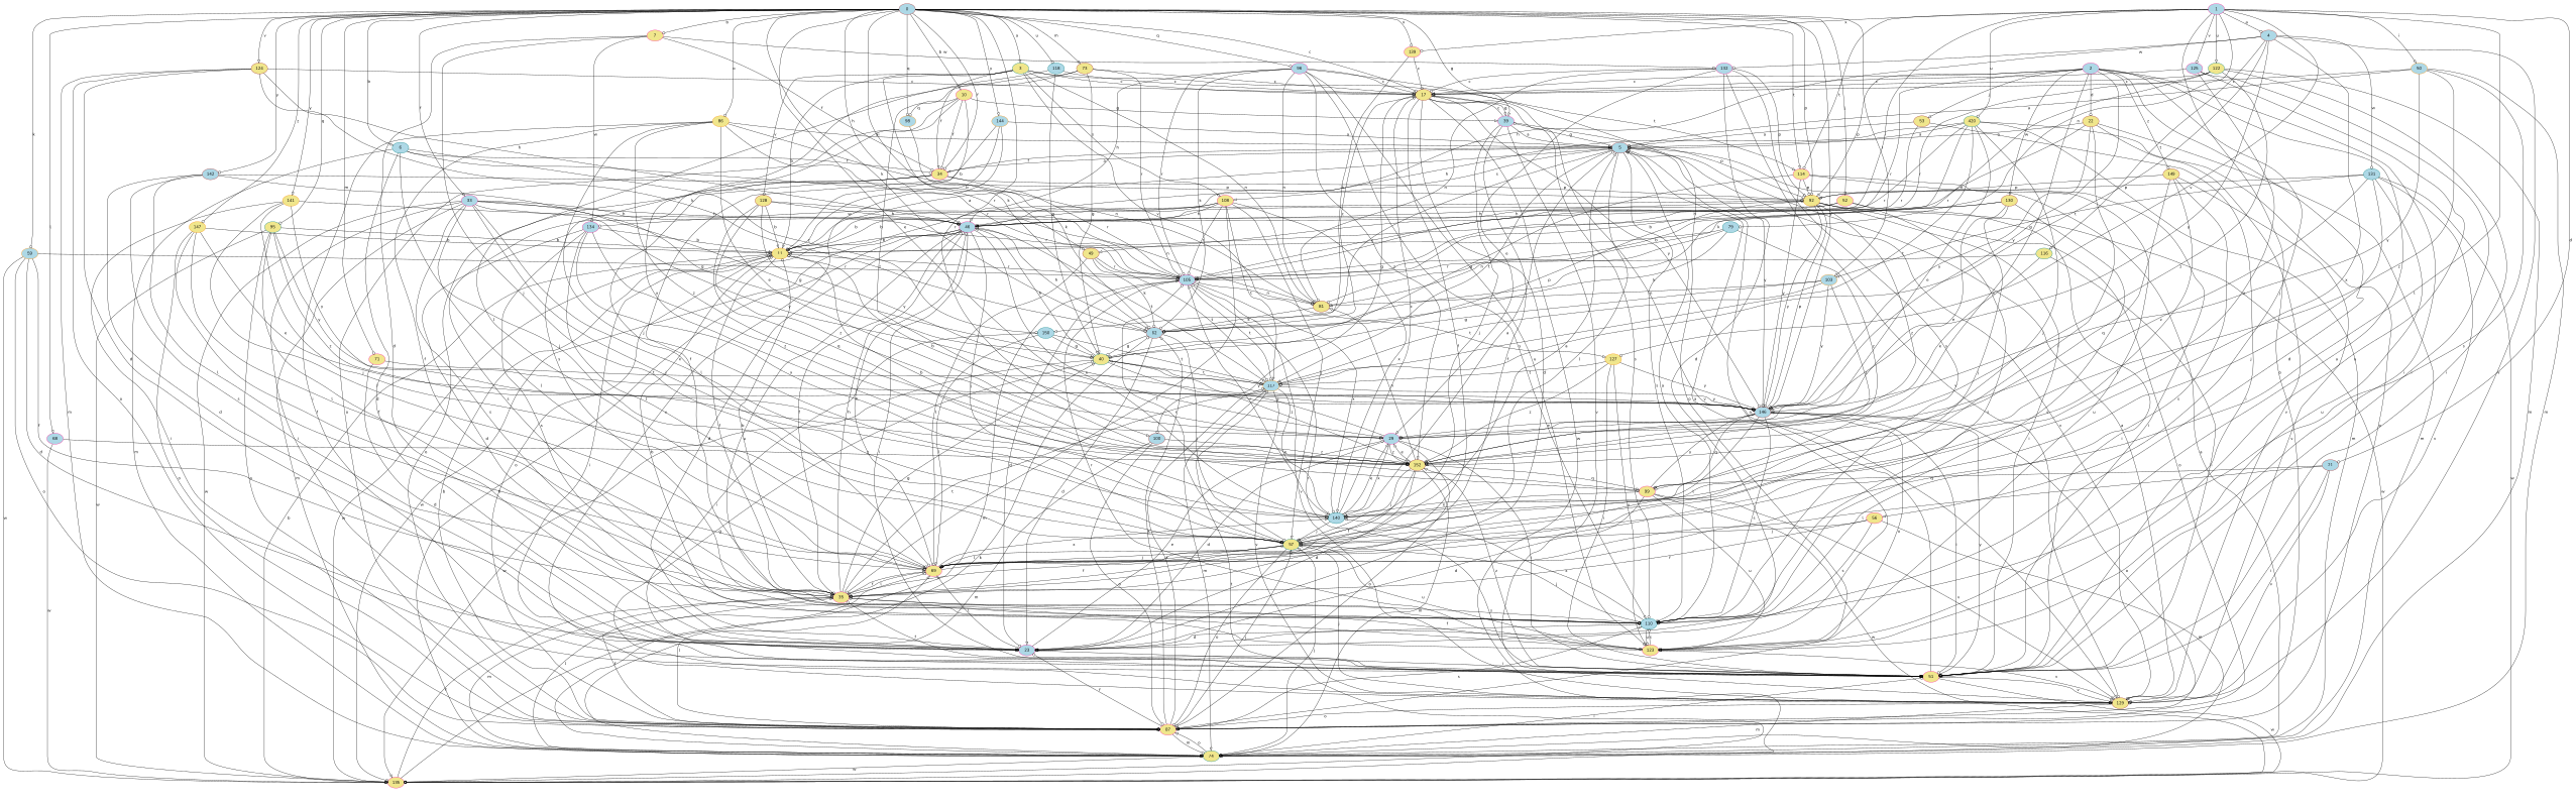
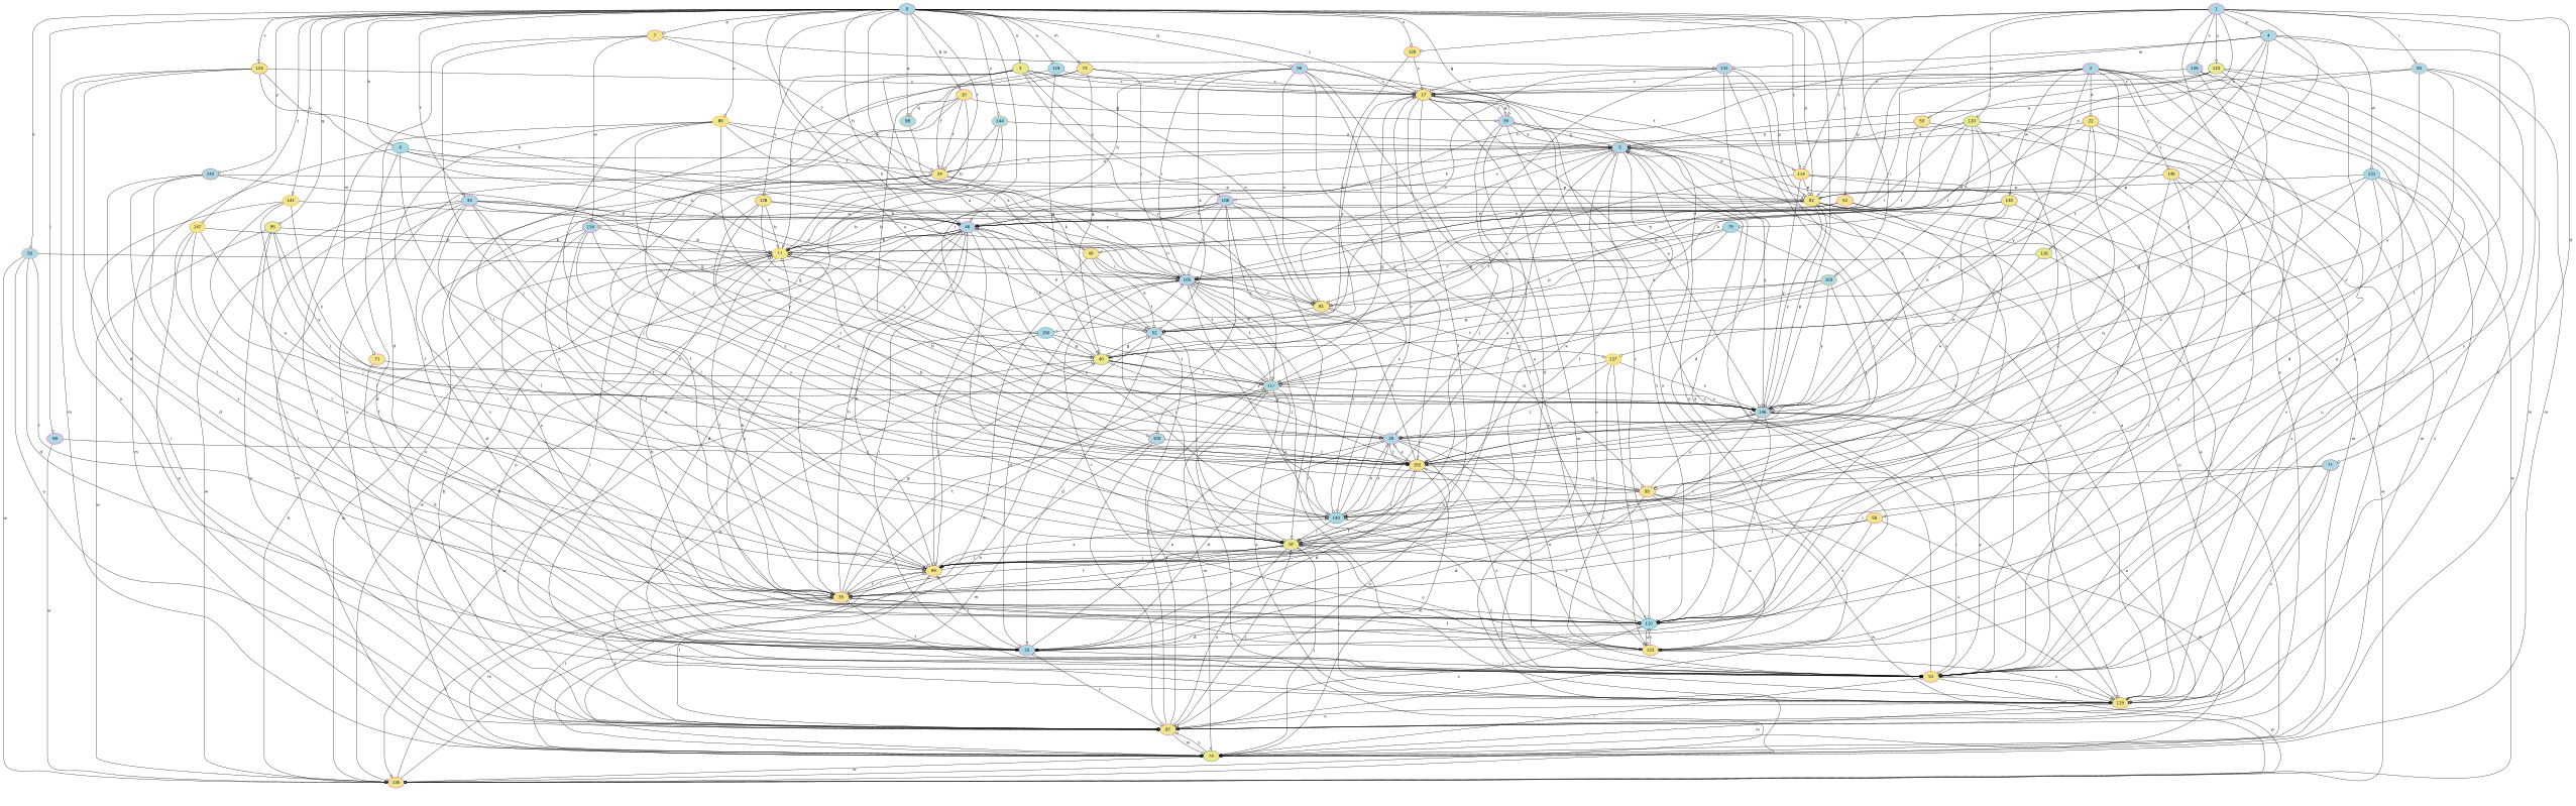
  strict digraph {
    fontname=Nunito
    node [color=deeppink fillcolor=khaki fontname=Nunito style=filled]
    edge [arrowhead=odot fontname=Nunito]
    0 [color=brown fillcolor=lightblue]
    3 [color=teal]
    6 [color=teal fillcolor=lightblue]
    7
    10
    17 [color=brown]
    29 [fillcolor=lightblue]
    33 [fillcolor=lightblue]
    34
    39 [fillcolor=lightblue]
    46 [fillcolor=lightblue]
    49 [color=brown]
    52
    59 [color=darkorange fillcolor=lightblue]
    62 [color=brown fillcolor=lightblue]
    68 [fillcolor=lightblue]
    71
    73 [color=brown]
    86 [color=darkorange]
    92 [color=darkorange]
    95 [color=teal]
    96 [fillcolor=lightblue]
    98 [color=darkorange fillcolor=lightblue]
    100 [color=brown fillcolor=lightblue]
    103 [color=darkorange fillcolor=lightblue]
    114
    118 [color=teal fillcolor=lightblue]
    124 [color=brown]
    139
    141 [color=darkorange]
    142 [color=brown fillcolor=lightblue]
    144 [color=darkorange fillcolor=lightblue]
    146 [color=brown fillcolor=lightblue]
    147 [color=darkorange]
    127 [color=darkorange]
    11 [color=darkorange]
    81 [color=brown]
-   108
+   108 [fillcolor=lightblue]
    128 [color=brown]
    23 [fillcolor=lightblue]
    105 [fillcolor=lightblue]
    150 [color=teal fillcolor=lightblue]
    57 [color=teal]
    74 [color=teal]
    132 [fillcolor=lightblue]
    134 [fillcolor=lightblue]
    87
    110 [color=teal fillcolor=lightblue]
    129 [color=brown]
    35
    135
    51
    123
    140 [color=teal fillcolor=lightblue]
    40 [color=teal]
    152 [color=brown]
    69
    5 [color=brown fillcolor=lightblue]
    117 [color=darkorange fillcolor=lightblue]
    99
    1 [fillcolor=lightblue]
    4 [color=brown fillcolor=lightblue]
    21 [color=brown fillcolor=lightblue]
    50 [color=darkorange fillcolor=lightblue]
    79 [color=teal fillcolor=lightblue]
-   120 [color=teal label=420]
+   120 [color=teal]
    122 [color=teal]
    125 [fillcolor=lightblue]
    116 [color=teal]
    131 [color=teal fillcolor=lightblue]
    2 [fillcolor=lightblue]
    22 [color=brown]
    53 [color=brown]
    56
    130 [color=brown]
    149 [color=brown]
    0 -> 3 [arrowhead=onormal label=a]
    0 -> 6 [arrowhead=onormal label=b]
    0 -> 7 [label=b]
    0 -> 10 [arrowhead=onormal label=b]
    0 -> 17 [label=c]
    0 -> 29 [arrowhead=onormal label=e]
    0 -> 33 [arrowhead=onormal label=f]
    0 -> 34 [label=f]
    0 -> 39 [arrowhead=onormal label=g]
    0 -> 46 [arrowhead=onormal label=h]
    0 -> 49 [arrowhead=onormal label=i]
    0 -> 52 [arrowhead=onormal label=j]
    0 -> 59 [label=k]
    0 -> 62 [label=k]
    0 -> 68 [arrowhead=onormal label=l]
    0 -> 71 [label=m]
    0 -> 73 [arrowhead=onormal label=m]
    0 -> 86 [label=o]
    0 -> 92 [label=p]
    0 -> 95 [label=q]
    0 -> 96 [label=q]
    0 -> 98 [label=q]
    0 -> 100 [arrowhead=onormal label=r]
    0 -> 103 [arrowhead=onormal label=r]
    0 -> 114 [arrowhead=onormal label=t]
    0 -> 118 [label=u]
    0 -> 124 [arrowhead=onormal label=v]
    0 -> 139 [label=x]
    0 -> 141 [arrowhead=onormal label=y]
    0 -> 142 [label=y]
    0 -> 144 [arrowhead=onormal label=y]
    0 -> 146 [arrowhead=onormal label=y]
    0 -> 147 [label=z]
    3 -> 17 [label=c]
    3 -> 34 [arrowhead=onormal label=f]
    3 -> 62 [arrowhead=onormal label=k]
    3 -> 114 [arrowhead=onormal label=t]
    3 -> 127 [arrowhead=onormal label=v]
    3 -> 11 [arrowhead=onormal label=b]
    3 -> 81 [label=n]
    3 -> 108 [arrowhead=onormal label=s]
    3 -> 128 [label=v]
    6 -> 34 [label=f]
    6 -> 23 [arrowhead=onormal label=d]
    6 -> 105 [label=r]
    6 -> 150 [label=z]
    6 -> 57 [label=j]
    6 -> 74 [label=m]
    7 -> 34 [label=f]
    7 -> 23 [arrowhead=onormal label=d]
    7 -> 57 [arrowhead=onormal label=j]
    7 -> 132 [arrowhead=onormal label=w]
    7 -> 134 [label=w]
    10 -> 34 [label=f]
    10 -> 39 [arrowhead=onormal label=g]
    10 -> 98 [label=q]
    10 -> 11 [label=b]
    10 -> 87 [arrowhead=onormal label=o]
    10 -> 110 [label=s]
    17 -> 39 [arrowhead=onormal label=g]
    17 -> 100 [label=g]
    17 -> 146 [label=y]
    17 -> 23 [label=d]
    17 -> 110 [label=s]
    17 -> 129 [arrowhead=onormal label=v]
    17 -> 35 [label=f]
    17 -> 135 [label=w]
    29 -> 11 [label=b]
    29 -> 23 [arrowhead=onormal label=d]
    29 -> 87 [arrowhead=onormal label=o]
    29 -> 51 [arrowhead=onormal label=i]
-   146 -> 123 [arrowhead=onormal label=u]
+   29 -> 123 [arrowhead=onormal label=u]
    29 -> 140 [arrowhead=onormal label=x]
    29 -> 40 [arrowhead=onormal label=g]
    29 -> 152 [arrowhead=onormal label=z]
    33 -> 46 [arrowhead=onormal label=h]
    33 -> 146 [label=y]
    33 -> 105 [label=r]
    33 -> 57 [label=j]
    33 -> 74 [arrowhead=onormal label=m]
    33 -> 110 [label=s]
    33 -> 135 [label=w]
    33 -> 51 [label=i]
    33 -> 140 [label=x]
    33 -> 40 [arrowhead=onormal label=g]
    33 -> 69 [arrowhead=onormal label=l]
    34 -> 92 [label=p]
    34 -> 105 [label=r]
    34 -> 87 [label=o]
    34 -> 110 [arrowhead=onormal label=s]
    34 -> 69 [label=l]
    34 -> 5 [label=a]
    39 -> 17 [arrowhead=onormal label=c]
    39 -> 92 [label=p]
    39 -> 57 [arrowhead=onormal label=j]
    39 -> 129 [arrowhead=onormal label=v]
    39 -> 35 [arrowhead=onormal label=f]
    39 -> 5 [arrowhead=onormal label=a]
    46 -> 11 [label=b]
    46 -> 23 [label=d]
    46 -> 57 [arrowhead=onormal label=j]
    46 -> 35 [label=f]
    46 -> 135 [label=w]
    46 -> 51 [arrowhead=onormal label=i]
    46 -> 123 [label=u]
    46 -> 140 [arrowhead=onormal label=x]
    46 -> 117 [arrowhead=onormal label=t]
    49 -> 62 [label=k]
    49 -> 105 [label=r]
    49 -> 69 [label=l]
    49 -> 117 [label=t]
    52 -> 46 [arrowhead=onormal label=h]
    52 -> 11 [label=b]
    52 -> 110 [arrowhead=onormal label=s]
    52 -> 51 [label=i]
    59 -> 23 [label=d]
    59 -> 105 [label=r]
    59 -> 87 [arrowhead=onormal label=o]
    59 -> 35 [label=f]
    59 -> 135 [arrowhead=onormal label=w]
    62 -> 17 [arrowhead=onormal label=c]
    62 -> 46 [label=h]
    62 -> 23 [arrowhead=onormal label=d]
    62 -> 57 [label=j]
    62 -> 40 [label=g]
    68 -> 135 [arrowhead=onormal label=w]
    68 -> 152 [label=z]
    71 -> 23 [label=d]
    71 -> 117 [arrowhead=onormal label=t]
    73 -> 17 [label=c]
    73 -> 105 [label=r]
    73 -> 40 [arrowhead=onormal label=g]
    73 -> 152 [label=z]
    73 -> 69 [arrowhead=onormal label=l]
    86 -> 29 [arrowhead=onormal label=e]
    86 -> 81 [arrowhead=onormal label=n]
    86 -> 105 [arrowhead=onormal label=r]
    86 -> 57 [arrowhead=onormal label=j]
    86 -> 35 [arrowhead=onormal label=f]
    86 -> 51 [label=i]
    86 -> 152 [label=z]
    86 -> 5 [arrowhead=onormal label=a]
    92 -> 46 [label=h]
    92 -> 146 [label=y]
    92 -> 11 [arrowhead=onormal label=b]
    92 -> 87 [arrowhead=onormal label=o]
    92 -> 135 [label=w]
    92 -> 51 [arrowhead=onormal label=i]
    92 -> 152 [label=z]
    95 -> 146 [arrowhead=onormal label=y]
    95 -> 11 [arrowhead=onormal label=b]
    95 -> 87 [label=o]
    95 -> 35 [label=f]
    95 -> 135 [label=w]
    95 -> 152 [arrowhead=onormal label=z]
    96 -> 17 [label=c]
    96 -> 46 [arrowhead=onormal label=h]
    96 -> 62 [label=k]
    96 -> 81 [label=n]
    96 -> 105 [label=r]
    96 -> 87 [label=o]
    96 -> 110 [arrowhead=onormal label=s]
    96 -> 123 [arrowhead=onormal label=u]
    96 -> 152 [arrowhead=onormal label=z]
    98 -> 62 [label=k]
    100 -> 74 [label=m]
    100 -> 87 [label=o]
    100 -> 152 [arrowhead=onormal label=z]
    103 -> 146 [arrowhead=onormal label=y]
    103 -> 81 [arrowhead=onormal label=n]
    103 -> 40 [label=g]
    103 -> 152 [arrowhead=onormal label=z]
    103 -> 117 [label=t]
    114 -> 92 [label=p]
    114 -> 146 [label=y]
    114 -> 51 [arrowhead=onormal label=i]
    114 -> 123 [label=u]
    114 -> 40 [label=g]
    118 -> 17 [label=c]
    118 -> 140 [label=x]
    118 -> 40 [arrowhead=onormal label=g]
    124 -> 17 [arrowhead=onormal label=c]
    124 -> 46 [label=h]
    124 -> 62 [label=k]
    124 -> 23 [arrowhead=onormal label=d]
    124 -> 74 [label=m]
    124 -> 87 [label=o]
    139 -> 17 [label=c]
    139 -> 62 [label=k]
    141 -> 46 [label=h]
    141 -> 146 [label=y]
    141 -> 57 [label=j]
    141 -> 51 [label=i]
    141 -> 69 [label=l]
    142 -> 92 [label=p]
    142 -> 23 [arrowhead=onormal label=d]
    142 -> 110 [label=s]
    142 -> 40 [label=g]
    142 -> 69 [arrowhead=onormal label=l]
    144 -> 11 [label=b]
    144 -> 129 [label=v]
    144 -> 35 [arrowhead=onormal label=f]
    144 -> 5 [arrowhead=onormal label=a]
    146 -> 29 [label=e]
    146 -> 92 [arrowhead=onormal label=p]
    146 -> 87 [label=o]
    146 -> 110 [arrowhead=onormal label=s]
    146 -> 51 [label=i]
    146 -> 69 [arrowhead=onormal label=l]
-   146 -> 99 [label=q]
+   105 -> 99 [label=q]
    147 -> 29 [arrowhead=onormal label=e]
    147 -> 11 [label=b]
    147 -> 87 [label=o]
    147 -> 35 [label=f]
    147 -> 69 [label=l]
    127 -> 146 [arrowhead=onormal label=y]
    127 -> 51 [label=i]
    127 -> 123 [arrowhead=onormal label=u]
    127 -> 152 [arrowhead=onormal label=z]
    127 -> 117 [label=t]
    11 -> 105 [label=r]
    11 -> 35 [arrowhead=onormal label=f]
    11 -> 135 [label=w]
    11 -> 51 [arrowhead=onormal label=i]
    11 -> 5 [arrowhead=onormal label=a]
    81 -> 62 [arrowhead=onormal label=k]
    108 -> 46 [arrowhead=onormal label=h]
    108 -> 105 [label=r]
    108 -> 57 [arrowhead=onormal label=j]
    108 -> 134 [label=w]
    108 -> 87 [label=o]
    108 -> 35 [label=f]
    108 -> 140 [arrowhead=onormal label=x]
    108 -> 117 [arrowhead=onormal label=t]
    128 -> 46 [arrowhead=onormal label=h]
    128 -> 146 [arrowhead=onormal label=y]
    128 -> 11 [arrowhead=onormal label=b]
    128 -> 81 [label=n]
    128 -> 152 [arrowhead=onormal label=z]
    128 -> 99 [label=q]
    23 -> 29 [label=e]
    23 -> 51 [label=i]
    23 -> 69 [arrowhead=onormal label=l]
    105 -> 81 [label=n]
    105 -> 23 [label=d]
    105 -> 74 [arrowhead=onormal label=m]
    105 -> 129 [arrowhead=onormal label=v]
    105 -> 140 [label=x]
    105 -> 117 [label=t]
    150 -> 51 [label=i]
    150 -> 40 [arrowhead=onormal label=g]
    150 -> 69 [arrowhead=onormal label=l]
    150 -> 117 [label=t]
    57 -> 105 [label=r]
    57 -> 87 [label=o]
    57 -> 35 [label=f]
    57 -> 123 [arrowhead=onormal label=u]
    57 -> 69 [arrowhead=onormal label=l]
    57 -> 5 [arrowhead=onormal label=a]
    74 -> 46 [label=h]
    74 -> 57 [arrowhead=onormal label=j]
    74 -> 87 [arrowhead=onormal label=o]
    74 -> 135 [label=w]
    74 -> 51 [label=i]
    74 -> 69 [label=l]
    74 -> 5 [label=a]
    132 -> 17 [label=c]
    132 -> 29 [arrowhead=onormal label=e]
    132 -> 92 [arrowhead=onormal label=p]
    132 -> 81 [label=n]
    132 -> 23 [arrowhead=onormal label=d]
    132 -> 110 [label=s]
    132 -> 129 [label=v]
    134 -> 11 [arrowhead=onormal label=b]
    134 -> 23 [arrowhead=onormal label=d]
    134 -> 110 [label=s]
    134 -> 140 [label=x]
    134 -> 152 [label=z]
    134 -> 69 [label=l]
    87 -> 62 [arrowhead=onormal label=k]
    87 -> 11 [arrowhead=onormal label=b]
    87 -> 23 [label=f]
    87 -> 57 [arrowhead=onormal label=j]
    87 -> 74 [label=m]
    87 -> 110 [arrowhead=onormal label=s]
    87 -> 35 [arrowhead=onormal label=f]
    87 -> 69 [arrowhead=onormal label=l]
    87 -> 117 [label=t]
    110 -> 23 [label=d]
    110 -> 57 [label=j]
    110 -> 123 [label=u]
    110 -> 140 [arrowhead=onormal label=x]
    110 -> 5 [label=a]
    129 -> 57 [arrowhead=onormal label=j]
    129 -> 74 [label=m]
    129 -> 87 [arrowhead=onormal label=o]
    129 -> 40 [label=g]
    129 -> 5 [arrowhead=onormal label=a]
    35 -> 46 [label=h]
    35 -> 11 [label=b]
    35 -> 74 [arrowhead=onormal label=m]
    35 -> 110 [label=s]
    35 -> 40 [arrowhead=onormal label=g]
    35 -> 69 [arrowhead=onormal label=l]
    35 -> 117 [label=t]
    135 -> 62 [label=k]
    135 -> 11 [arrowhead=onormal label=b]
    135 -> 35 [label=f]
    135 -> 117 [label=t]
    51 -> 146 [arrowhead=onormal label=y]
    51 -> 105 [label=r]
    51 -> 129 [label=v]
    51 -> 35 [label=f]
    51 -> 135 [label=w]
    51 -> 152 [arrowhead=onormal label=z]
    51 -> 5 [label=a]
    123 -> 11 [arrowhead=onormal label=b]
    123 -> 105 [arrowhead=onormal label=r]
    123 -> 110 [label=s]
    123 -> 129 [arrowhead=onormal label=v]
    123 -> 35 [label=f]
    123 -> 5 [label=a]
    140 -> 17 [arrowhead=onormal label=c]
    140 -> 29 [arrowhead=onormal label=e]
    140 -> 105 [arrowhead=onormal label=r]
    140 -> 57 [label=j]
    140 -> 5 [label=a]
    40 -> 46 [arrowhead=onormal label=h]
    40 -> 92 [label=p]
    40 -> 146 [label=y]
    40 -> 135 [arrowhead=onormal label=w]
    40 -> 152 [arrowhead=onormal label=z]
    40 -> 117 [arrowhead=onormal label=t]
    152 -> 29 [arrowhead=onormal label=e]
    152 -> 81 [arrowhead=onormal label=n]
    152 -> 23 [label=d]
    152 -> 57 [label=j]
    152 -> 74 [label=m]
    152 -> 35 [label=f]
    152 -> 99 [arrowhead=onormal label=q]
    69 -> 46 [label=h]
    69 -> 57 [label=j]
    69 -> 35 [label=f]
    69 -> 140 [arrowhead=onormal label=x]
    5 -> 34 [arrowhead=onormal label=f]
    5 -> 39 [label=g]
    5 -> 146 [label=y]
    5 -> 108 [arrowhead=onormal label=s]
    5 -> 150 [arrowhead=onormal label=z]
    5 -> 110 [label=s]
    5 -> 129 [arrowhead=onormal label=v]
    5 -> 69 [arrowhead=onormal label=l]
    5 -> 117 [arrowhead=onormal label=t]
    117 -> 146 [label=y]
    117 -> 74 [arrowhead=onormal label=m]
    117 -> 129 [label=v]
    117 -> 140 [arrowhead=onormal label=x]
    99 -> 146 [arrowhead=onormal label=y]
    99 -> 11 [label=b]
    99 -> 23 [arrowhead=onormal label=d]
    99 -> 129 [arrowhead=onormal label=v]
    99 -> 135 [label=w]
    99 -> 123 [arrowhead=onormal label=u]
    99 -> 140 [arrowhead=onormal label=x]
    1 -> 49 [arrowhead=onormal label=i]
    1 -> 114 [label=t]
    1 -> 139 [label=x]
    1 -> 127 [label=v]
    1 -> 87 [label=o]
    1 -> 69 [arrowhead=onormal label=l]
    1 -> 4 [label=a]
    1 -> 21 [label=d]
    1 -> 50 [arrowhead=onormal label=i]
    1 -> 79 [label=n]
    1 -> 120 [label=u]
    1 -> 122 [arrowhead=onormal label=u]
    1 -> 125 [label=v]
    4 -> 46 [label=h]
    4 -> 146 [arrowhead=onormal label=y]
    4 -> 132 [label=w]
    4 -> 129 [arrowhead=onormal label=v]
    4 -> 140 [label=x]
    4 -> 117 [label=t]
    4 -> 116 [arrowhead=onormal label=t]
    4 -> 131 [label=w]
    21 -> 129 [label=v]
    21 -> 51 [label=i]
    21 -> 69 [label=l]
    21 -> 99 [arrowhead=onormal label=q]
    50 -> 17 [label=c]
    50 -> 146 [arrowhead=onormal label=y]
    50 -> 74 [label=m]
    50 -> 110 [label=s]
    50 -> 152 [arrowhead=onormal label=z]
    50 -> 5 [label=a]
    79 -> 62 [label=k]
    79 -> 11 [arrowhead=onormal label=b]
    79 -> 81 [label=n]
    79 -> 152 [label=z]
    120 -> 29 [label=e]
    120 -> 46 [arrowhead=onormal label=h]
    120 -> 62 [label=k]
    120 -> 105 [label=r]
    120 -> 57 [label=j]
    120 -> 74 [arrowhead=onormal label=m]
    120 -> 87 [arrowhead=onormal label=o]
    120 -> 5 [label=a]
    120 -> 117 [arrowhead=onormal label=t]
    122 -> 17 [arrowhead=onormal label=c]
    122 -> 81 [label=n]
    122 -> 105 [arrowhead=onormal label=r]
    122 -> 74 [label=m]
    122 -> 51 [label=i]
    122 -> 152 [label=z]
    125 -> 17 [arrowhead=onormal label=c]
    125 -> 51 [label=i]
    125 -> 123 [label=u]
    125 -> 140 [label=x]
    116 -> 29 [label=e]
    116 -> 105 [label=r]
    116 -> 51 [label=i]
    131 -> 92 [label=p]
    131 -> 57 [label=j]
    131 -> 129 [label=v]
    131 -> 135 [label=w]
    131 -> 123 [arrowhead=onormal label=u]
-   131 -> 103 [arrowhead=onormal label=g]
+   131 -> 40 [arrowhead=onormal label=g]
    131 -> 152 [label=z]
    2 -> 17 [arrowhead=onormal label=c]
    2 -> 92 [arrowhead=onormal label=p]
    2 -> 146 [arrowhead=onormal label=y]
    2 -> 23 [arrowhead=onormal label=d]
    2 -> 105 [arrowhead=onormal label=r]
    2 -> 51 [label=i]
    2 -> 123 [arrowhead=onormal label=u]
    2 -> 140 [arrowhead=onormal label=x]
    2 -> 22 [label=d]
    2 -> 53 [arrowhead=onormal label=j]
    2 -> 56 [arrowhead=onormal label=j]
    2 -> 130 [arrowhead=onormal label=w]
    2 -> 149 [label=z]
    22 -> 146 [arrowhead=onormal label=y]
    22 -> 105 [arrowhead=onormal label=r]
    22 -> 74 [arrowhead=onormal label=m]
    22 -> 129 [label=v]
    22 -> 69 [arrowhead=onormal label=l]
    22 -> 5 [label=a]
    53 -> 105 [label=r]
    53 -> 51 [arrowhead=onormal label=i]
    53 -> 5 [label=a]
    56 -> 57 [arrowhead=onormal label=j]
    56 -> 74 [label=m]
    56 -> 110 [label=s]
    56 -> 35 [arrowhead=onormal label=f]
    130 -> 29 [arrowhead=onormal label=e]
    130 -> 46 [arrowhead=onormal label=h]
    130 -> 11 [arrowhead=onormal label=b]
    130 -> 57 [arrowhead=onormal label=j]
    130 -> 110 [arrowhead=onormal label=s]
    149 -> 92 [arrowhead=onormal label=p]
    149 -> 110 [label=s]
    149 -> 129 [arrowhead=onormal label=v]
    149 -> 69 [label=l]
    149 -> 99 [label=q]
  }
